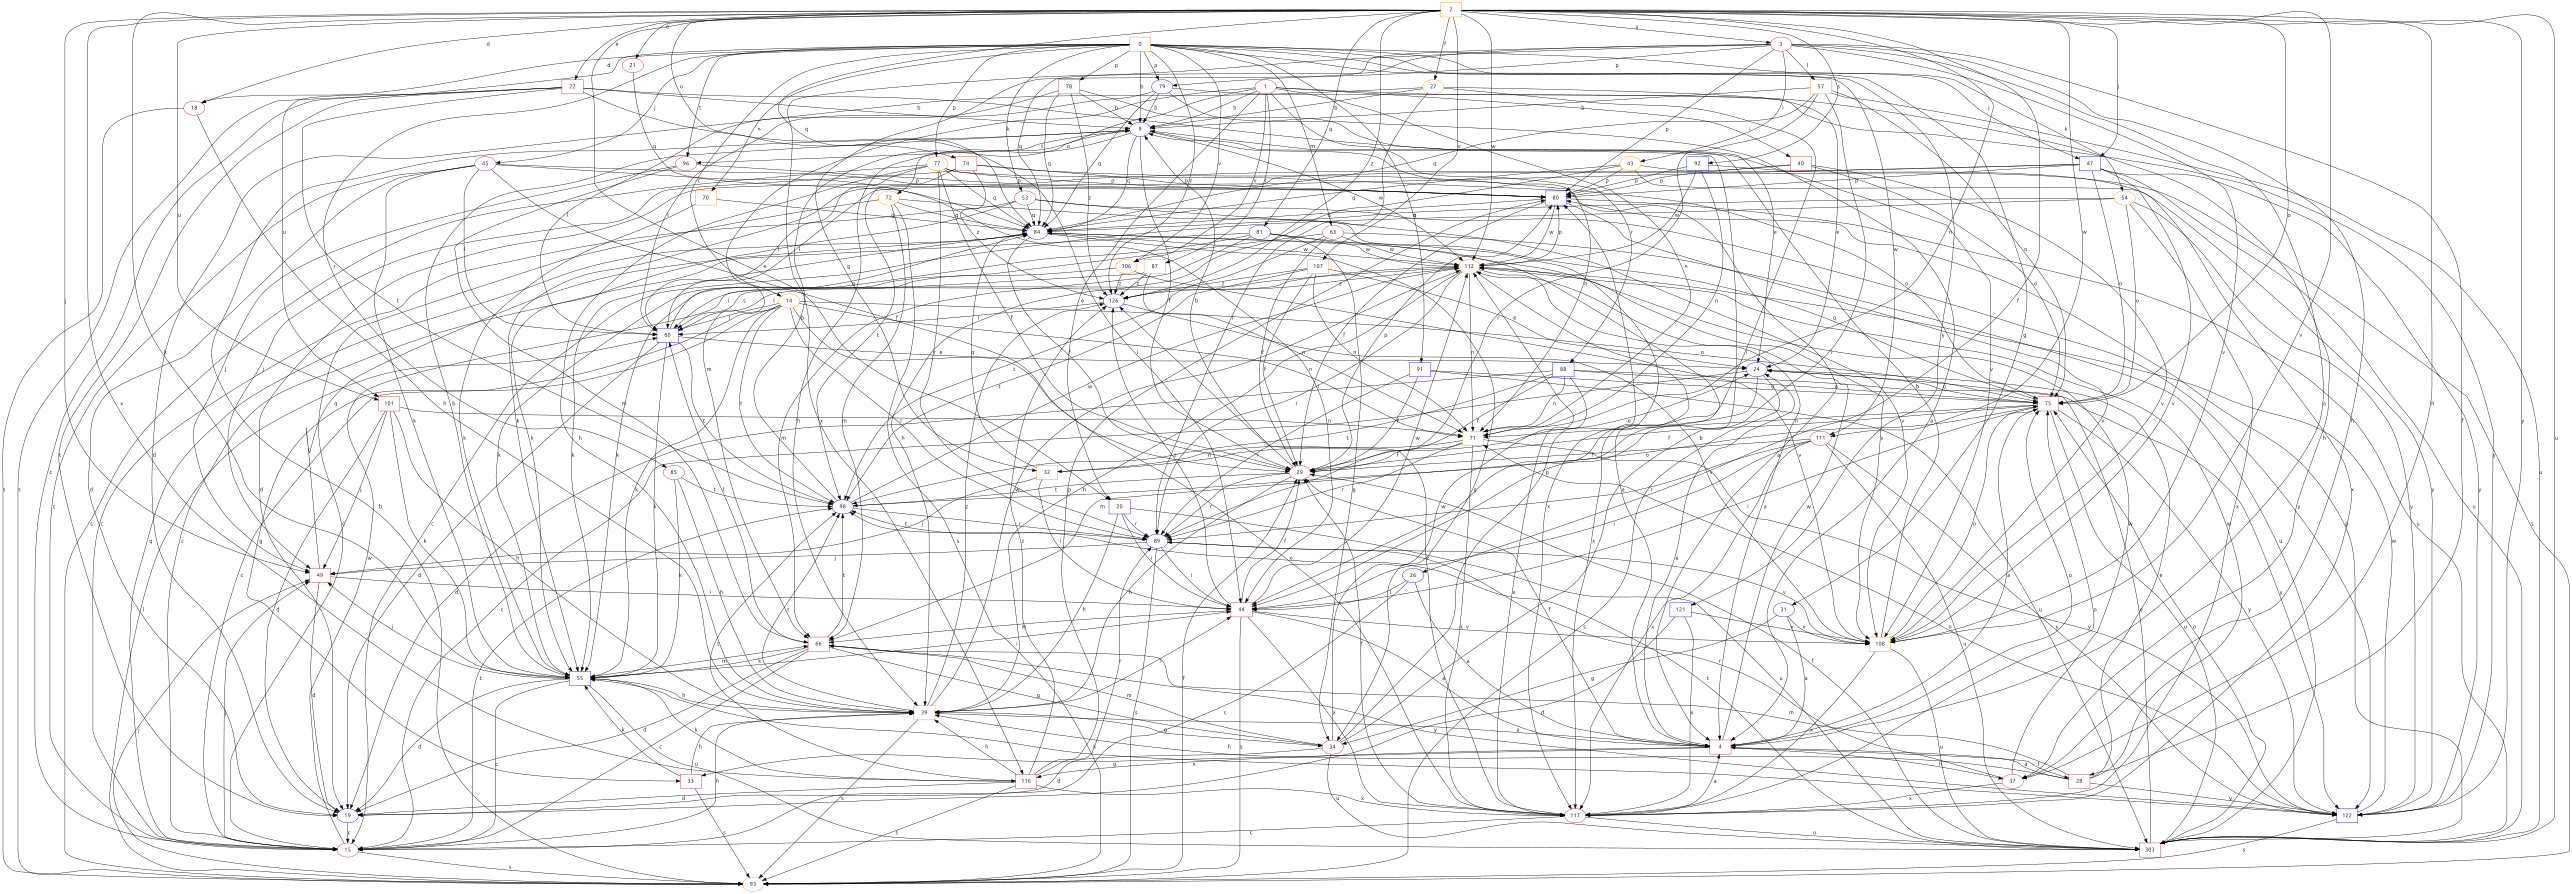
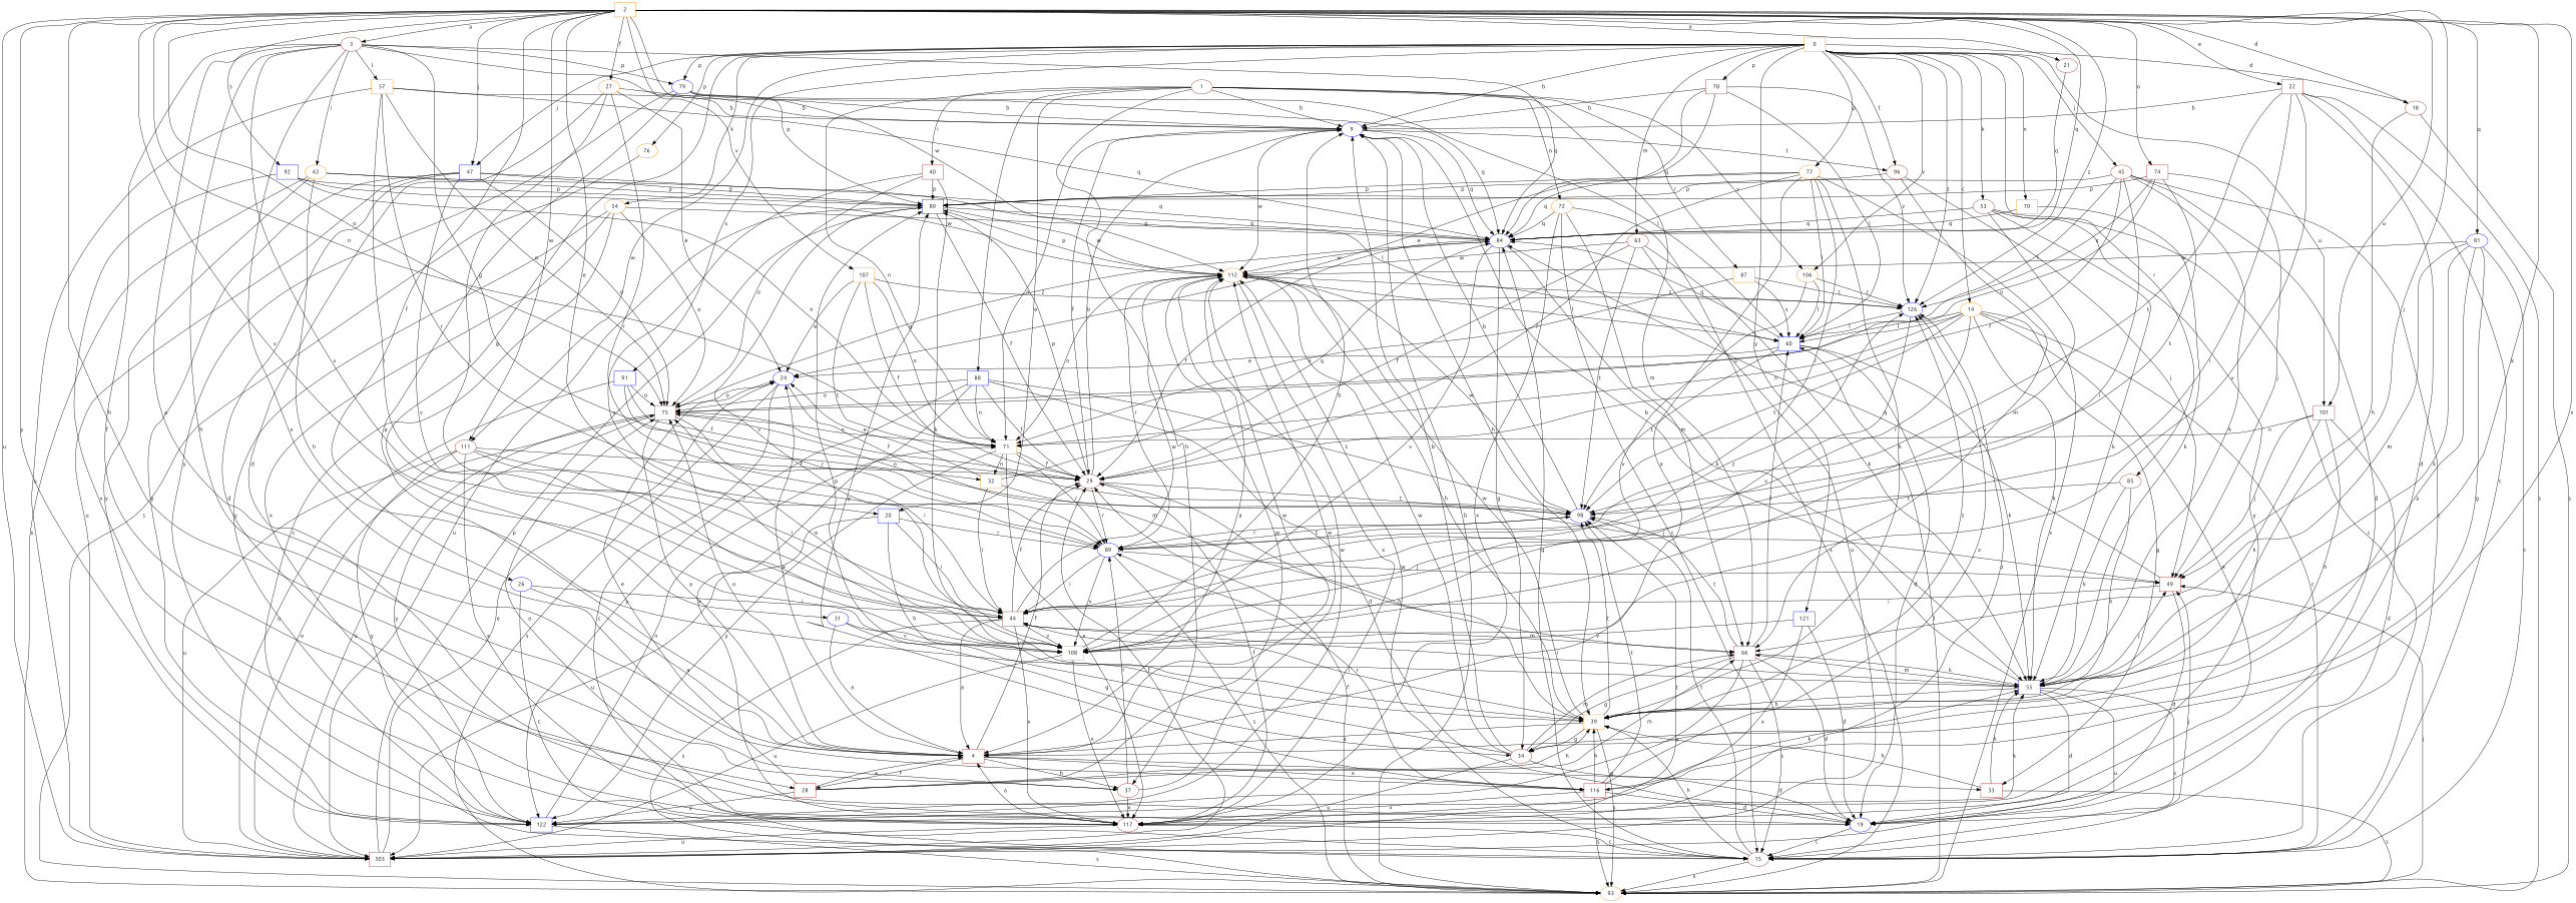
  strict digraph {
    fontname=Ubuntu
    node [color=brown fontname=Ubuntu shape=ellipse]
    edge [fontname=Ubuntu]
    0 [color=darkorange shape=box]
    9 [color=blue]
    14 [color=darkorange]
    18
    31 [color=blue]
    45
    47 [color=blue shape=box]
    53
    54 [color=darkorange]
    63
    70 [color=darkorange shape=box]
+   76 [color=darkorange]
    77 [color=darkorange]
    78 [shape=box]
    79 [color=blue]
    85
    91 [color=blue shape=box]
    96
    101 [shape=box]
    106 [color=darkorange]
    111
    121 [color=blue shape=box]
    126 [color=blue]
    71 [color=darkorange shape=box]
    84 [color=blue]
    112 [color=darkorange]
    29
    39 [color=darkorange shape=box]
    55 [color=blue shape=box]
    75 [shape=box]
    33 [shape=box]
    15
    60 [color=blue shape=box]
    89 [color=blue]
    98 [color=blue]
    117
    93 [color=darkorange]
    108 [color=darkorange shape=box]
    4 [shape=box]
    34
    80 [color=blue shape=box]
    19 [color=blue]
    44 [shape=box]
    n44 [label=303 shape=box]
    122 [color=blue shape=box]
    24 [color=blue]
    66 [shape=box]
    49 [shape=box]
    1
    20 [color=blue shape=box]
    37
    40 [shape=box]
    72 [color=darkorange]
    87 [color=darkorange shape=box]
    88 [color=blue shape=box]
    32 [color=darkorange shape=box]
    2 [color=darkorange shape=box]
    3
    21
    22 [shape=box]
    26 [color=blue]
    27 [color=darkorange]
    74 [shape=box]
    81 [color=blue]
    92 [color=blue shape=box]
    107 [color=darkorange shape=box]
    116 [shape=box]
    28 [shape=box]
    43 [color=darkorange]
    57 [color=darkorange shape=box]
    0 -> 9 [label=b]
    0 -> 14 [label=c]
    0 -> 18 [label=d]
    0 -> 31 [label=g]
    0 -> 45 [label=j]
    0 -> 47 [label=j]
    0 -> 53 [label=k]
    0 -> 54 [label=k]
    0 -> 63 [label=m]
    0 -> 70 [label=n]
+   0 -> 76 [label=p]
    0 -> 77 [label=p]
    0 -> 78 [label=p]
    0 -> 79 [label=p]
    0 -> 85 [label=r]
    0 -> 91 [label=s]
    0 -> 96 [label=t]
    0 -> 101 [label=u]
    0 -> 106 [label=v]
    0 -> 111 [label=w]
    0 -> 121 [label=y]
    0 -> 126 [label=z]
    9 -> 96 [label=t]
    9 -> 71 [label=n]
    9 -> 84 [label=q]
    9 -> 112 [label=w]
    9 -> 29 [label=f]
    9 -> 39 [label=h]
    14 -> 71 [label=n]
    14 -> 55 [label=k]
    14 -> 75 [label=o]
    14 -> 33 [label=g]
    14 -> 15 [label=c]
    14 -> 60 [label=l]
    14 -> 89 [label=r]
    14 -> 98 [label=t]
    14 -> 117 [label=x]
    18 -> 39 [label=h]
    18 -> 93 [label=s]
    31 -> 108 [label=v]
    31 -> 4 [label=a]
    31 -> 34 [label=g]
    45 -> 29 [label=f]
    45 -> 55 [label=k]
    45 -> 15 [label=c]
    45 -> 60 [label=l]
    45 -> 80 [label=p]
    45 -> 19 [label=d]
    45 -> 44 [label=i]
    47 -> 75 [label=o]
    47 -> 60 [label=l]
    47 -> 108 [label=v]
    47 -> 80 [label=p]
    47 -> 19 [label=d]
    47 -> n44 [label=u]
    47 -> 122 [label=y]
    53 -> 84 [label=q]
    53 -> 55 [label=k]
    53 -> 15 [label=c]
    53 -> 108 [label=v]
    53 -> 122 [label=y]
    54 -> 84 [label=q]
    54 -> 75 [label=o]
    54 -> 15 [label=c]
    54 -> 117 [label=x]
    54 -> 122 [label=y]
    63 -> 112 [label=w]
    63 -> 29 [label=f]
    63 -> 55 [label=k]
    63 -> 98 [label=t]
    63 -> n44 [label=u]
    70 -> 84 [label=q]
    70 -> 55 [label=k]
+   76 -> 93 [label=s]
    77 -> 84 [label=q]
    77 -> 29 [label=f]
    77 -> 39 [label=h]
    77 -> 60 [label=l]
    77 -> 89 [label=r]
    77 -> 93 [label=s]
    77 -> 4 [label=a]
    77 -> 80 [label=p]
    78 -> 9 [label=b]
    78 -> 126 [label=z]
    78 -> 84 [label=q]
    78 -> 60 [label=l]
    78 -> 24 [label=e]
    79 -> 9 [label=b]
    79 -> 84 [label=q]
    79 -> 60 [label=l]
    79 -> 4 [label=a]
    79 -> 122 [label=y]
    85 -> 39 [label=h]
    85 -> 55 [label=k]
    85 -> 98 [label=t]
    91 -> 29 [label=f]
    91 -> 75 [label=o]
    91 -> 89 [label=r]
    91 -> n44 [label=u]
    96 -> 80 [label=p]
    96 -> 66 [label=m]
    96 -> 49 [label=j]
    101 -> 71 [label=n]
    101 -> 39 [label=h]
    101 -> 55 [label=k]
    101 -> 19 [label=d]
    101 -> 49 [label=j]
    106 -> 126 [label=z]
    106 -> 60 [label=l]
    106 -> 108 [label=v]
    111 -> 29 [label=f]
    111 -> 89 [label=r]
    111 -> 117 [label=x]
    111 -> 44 [label=i]
    111 -> n44 [label=u]
    111 -> 122 [label=y]
    121 -> 117 [label=x]
    121 -> 108 [label=v]
    121 -> 19 [label=d]
    126 -> 60 [label=l]
    126 -> 108 [label=v]
    71 -> 29 [label=f]
    71 -> 89 [label=r]
    71 -> 117 [label=x]
    71 -> 122 [label=y]
    71 -> 32 [label=n]
    84 -> 112 [label=w]
    84 -> 29 [label=f]
    84 -> 55 [label=k]
    84 -> 108 [label=v]
    84 -> 34 [label=g]
    112 -> 126 [label=z]
    112 -> 71 [label=n]
    112 -> 39 [label=h]
    112 -> 60 [label=l]
    112 -> 89 [label=r]
    112 -> 117 [label=x]
    112 -> 4 [label=a]
    112 -> 80 [label=p]
    29 -> 9 [label=b]
    29 -> 39 [label=h]
    29 -> 89 [label=r]
    29 -> 98 [label=t]
    29 -> 80 [label=p]
    39 -> 126 [label=z]
    39 -> 112 [label=w]
    39 -> 98 [label=t]
    39 -> 93 [label=s]
    39 -> 4 [label=a]
    39 -> 34 [label=g]
    39 -> 44 [label=i]
    55 -> 9 [label=b]
    55 -> 39 [label=h]
    55 -> 15 [label=c]
    55 -> 19 [label=d]
    55 -> 44 [label=i]
    55 -> n44 [label=u]
    55 -> 66 [label=m]
    55 -> 49 [label=j]
    75 -> 71 [label=n]
    75 -> 84 [label=q]
    75 -> 29 [label=f]
    75 -> 4 [label=a]
    75 -> 44 [label=i]
    75 -> n44 [label=u]
    75 -> 122 [label=y]
    33 -> 39 [label=h]
    33 -> 55 [label=k]
    33 -> 93 [label=s]
    15 -> 84 [label=q]
    15 -> 112 [label=w]
    15 -> 39 [label=h]
    15 -> 98 [label=t]
    15 -> 93 [label=s]
    15 -> 49 [label=j]
    60 -> 84 [label=q]
    60 -> 55 [label=k]
    60 -> 98 [label=t]
    60 -> 19 [label=d]
    60 -> 24 [label=e]
    89 -> 98 [label=t]
    89 -> 93 [label=s]
    89 -> 108 [label=v]
    89 -> 44 [label=i]
    89 -> 49 [label=j]
    98 -> 9 [label=b]
    98 -> 112 [label=w]
    98 -> 75 [label=o]
    98 -> 89 [label=r]
    117 -> 126 [label=z]
    117 -> 29 [label=f]
    117 -> 75 [label=o]
    117 -> 15 [label=c]
    117 -> 4 [label=a]
    117 -> n44 [label=u]
    93 -> 9 [label=b]
    93 -> 29 [label=f]
    93 -> 60 [label=l]
    93 -> 49 [label=j]
    108 -> 9 [label=b]
    108 -> 75 [label=o]
    108 -> 117 [label=x]
    108 -> n44 [label=u]
    4 -> 112 [label=w]
    4 -> 29 [label=f]
    4 -> 75 [label=o]
    4 -> 33 [label=g]
    4 -> 24 [label=e]
    4 -> 37 [label=h]
    4 -> 116 [label=x]
    4 -> 28 [label=f]
    34 -> 9 [label=b]
    34 -> 112 [label=w]
    34 -> 80 [label=p]
    34 -> 19 [label=d]
    34 -> n44 [label=u]
    34 -> 66 [label=m]
    80 -> 84 [label=q]
    80 -> 112 [label=w]
    80 -> 29 [label=f]
    80 -> 108 [label=v]
    80 -> n44 [label=u]
    19 -> 15 [label=c]
    44 -> 126 [label=z]
    44 -> 112 [label=w]
    44 -> 29 [label=f]
    44 -> 117 [label=x]
    44 -> 93 [label=s]
    44 -> 108 [label=v]
    44 -> 4 [label=a]
    44 -> 66 [label=m]
    n44 -> 29 [label=f]
    n44 -> 75 [label=o]
    n44 -> 98 [label=t]
    n44 -> 80 [label=p]
    n44 -> 24 [label=e]
    122 -> 71 [label=n]
    122 -> 112 [label=w]
    122 -> 55 [label=k]
    122 -> 93 [label=s]
    24 -> 75 [label=o]
    24 -> 15 [label=c]
    24 -> 93 [label=s]
    24 -> 66 [label=m]
    66 -> 55 [label=k]
    66 -> 15 [label=c]
    66 -> 60 [label=l]
    66 -> 98 [label=t]
    66 -> 34 [label=g]
    66 -> 19 [label=d]
    66 -> 122 [label=y]
    49 -> 84 [label=q]
    49 -> 19 [label=d]
    49 -> 44 [label=i]
    1 -> 9 [label=b]
    1 -> 106 [label=v]
    1 -> 71 [label=n]
    1 -> 66 [label=m]
    1 -> 20 [label=e]
    1 -> 37 [label=h]
    1 -> 40 [label=i]
    1 -> 72 [label=o]
    1 -> 87 [label=r]
    1 -> 88 [label=r]
    20 -> 39 [label=h]
    20 -> 89 [label=r]
    20 -> 44 [label=i]
    20 -> n44 [label=u]
    37 -> 112 [label=w]
    37 -> 89 [label=r]
    37 -> 117 [label=x]
    40 -> 55 [label=k]
    40 -> 75 [label=o]
    40 -> 108 [label=v]
    40 -> 80 [label=p]
    72 -> 84 [label=q]
    72 -> 15 [label=c]
    72 -> 117 [label=x]
    72 -> 93 [label=s]
    72 -> 66 [label=m]
    87 -> 126 [label=z]
    87 -> 71 [label=n]
    87 -> 60 [label=s]
    88 -> 71 [label=n]
    88 -> 29 [label=f]
    88 -> 75 [label=o]
    88 -> 98 [label=t]
    88 -> 117 [label=x]
    88 -> 19 [label=d]
    88 -> 122 [label=y]
    32 -> 84 [label=q]
    32 -> 44 [label=i]
    32 -> 24 [label=e]
    32 -> 49 [label=j]
    2 -> 18 [label=d]
    2 -> 47 [label=j]
    2 -> 101 [label=u]
    2 -> 111 [label=w]
    2 -> 126 [label=z]
    2 -> 71 [label=n]
    2 -> 84 [label=q]
    2 -> 112 [label=w]
    2 -> 55 [label=k]
    2 -> 75 [label=o]
    2 -> 108 [label=v]
    2 -> n44 [label=u]
    2 -> 122 [label=y]
    2 -> 49 [label=j]
    2 -> 20 [label=e]
    2 -> 37 [label=h]
    2 -> 3 [label=a]
    2 -> 21 [label=e]
    2 -> 22 [label=e]
    2 -> 26 [label=f]
    2 -> 27 [label=f]
    2 -> 74 [label=o]
    2 -> 81 [label=q]
    2 -> 92 [label=s]
    2 -> 107 [label=v]
    2 -> 116 [label=x]
    3 -> 79 [label=p]
    3 -> 84 [label=q]
    3 -> 108 [label=v]
    3 -> 4 [label=a]
    3 -> 80 [label=p]
    3 -> 37 [label=h]
    3 -> 32 [label=g]
    3 -> 116 [label=x]
    3 -> 28 [label=f]
    3 -> 43 [label=i]
    3 -> 57 [label=l]
    21 -> 84 [label=q]
    22 -> 9 [label=b]
    22 -> 15 [label=c]
    22 -> 98 [label=t]
    22 -> 93 [label=s]
    22 -> 108 [label=v]
-   22 -> 19 [label=t]
+   22 -> 19 [label=d]
    22 -> 44 [label=i]
    26 -> 15 [label=c]
    26 -> 4 [label=a]
    26 -> 44 [label=i]
    27 -> 9 [label=b]
    27 -> 89 [label=r]
    27 -> 19 [label=d]
    27 -> 44 [label=i]
    27 -> 24 [label=e]
    74 -> 126 [label=z]
    74 -> 75 [label=o]
    74 -> 98 [label=t]
    74 -> 80 [label=p]
    74 -> 49 [label=j]
    81 -> 112 [label=w]
    81 -> 55 [label=k]
    81 -> 15 [label=c]
    81 -> 4 [label=a]
    81 -> 34 [label=g]
    81 -> 66 [label=m]
    92 -> 71 [label=n]
    92 -> 112 [label=w]
    92 -> 117 [label=x]
    92 -> 80 [label=p]
    107 -> 126 [label=z]
    107 -> 71 [label=n]
    107 -> 29 [label=f]
    107 -> 98 [label=t]
    107 -> 24 [label=e]
    116 -> 126 [label=z]
    116 -> 39 [label=h]
    116 -> 55 [label=k]
    116 -> 89 [label=r]
    116 -> 98 [label=t]
    116 -> 117 [label=x]
    116 -> 93 [label=s]
    116 -> 80 [label=p]
    116 -> 19 [label=d]
    28 -> 112 [label=w]
    28 -> 39 [label=h]
    28 -> 4 [label=a]
    28 -> 122 [label=y]
    28 -> 24 [label=e]
    28 -> 66 [label=m]
    43 -> 84 [label=q]
    43 -> 39 [label=h]
    43 -> 93 [label=s]
    43 -> 80 [label=p]
    43 -> 122 [label=y]
    57 -> 9 [label=b]
    57 -> 84 [label=q]
    57 -> 75 [label=o]
    57 -> 89 [label=r]
    57 -> 44 [label=i]
    57 -> n44 [label=u]
  }
